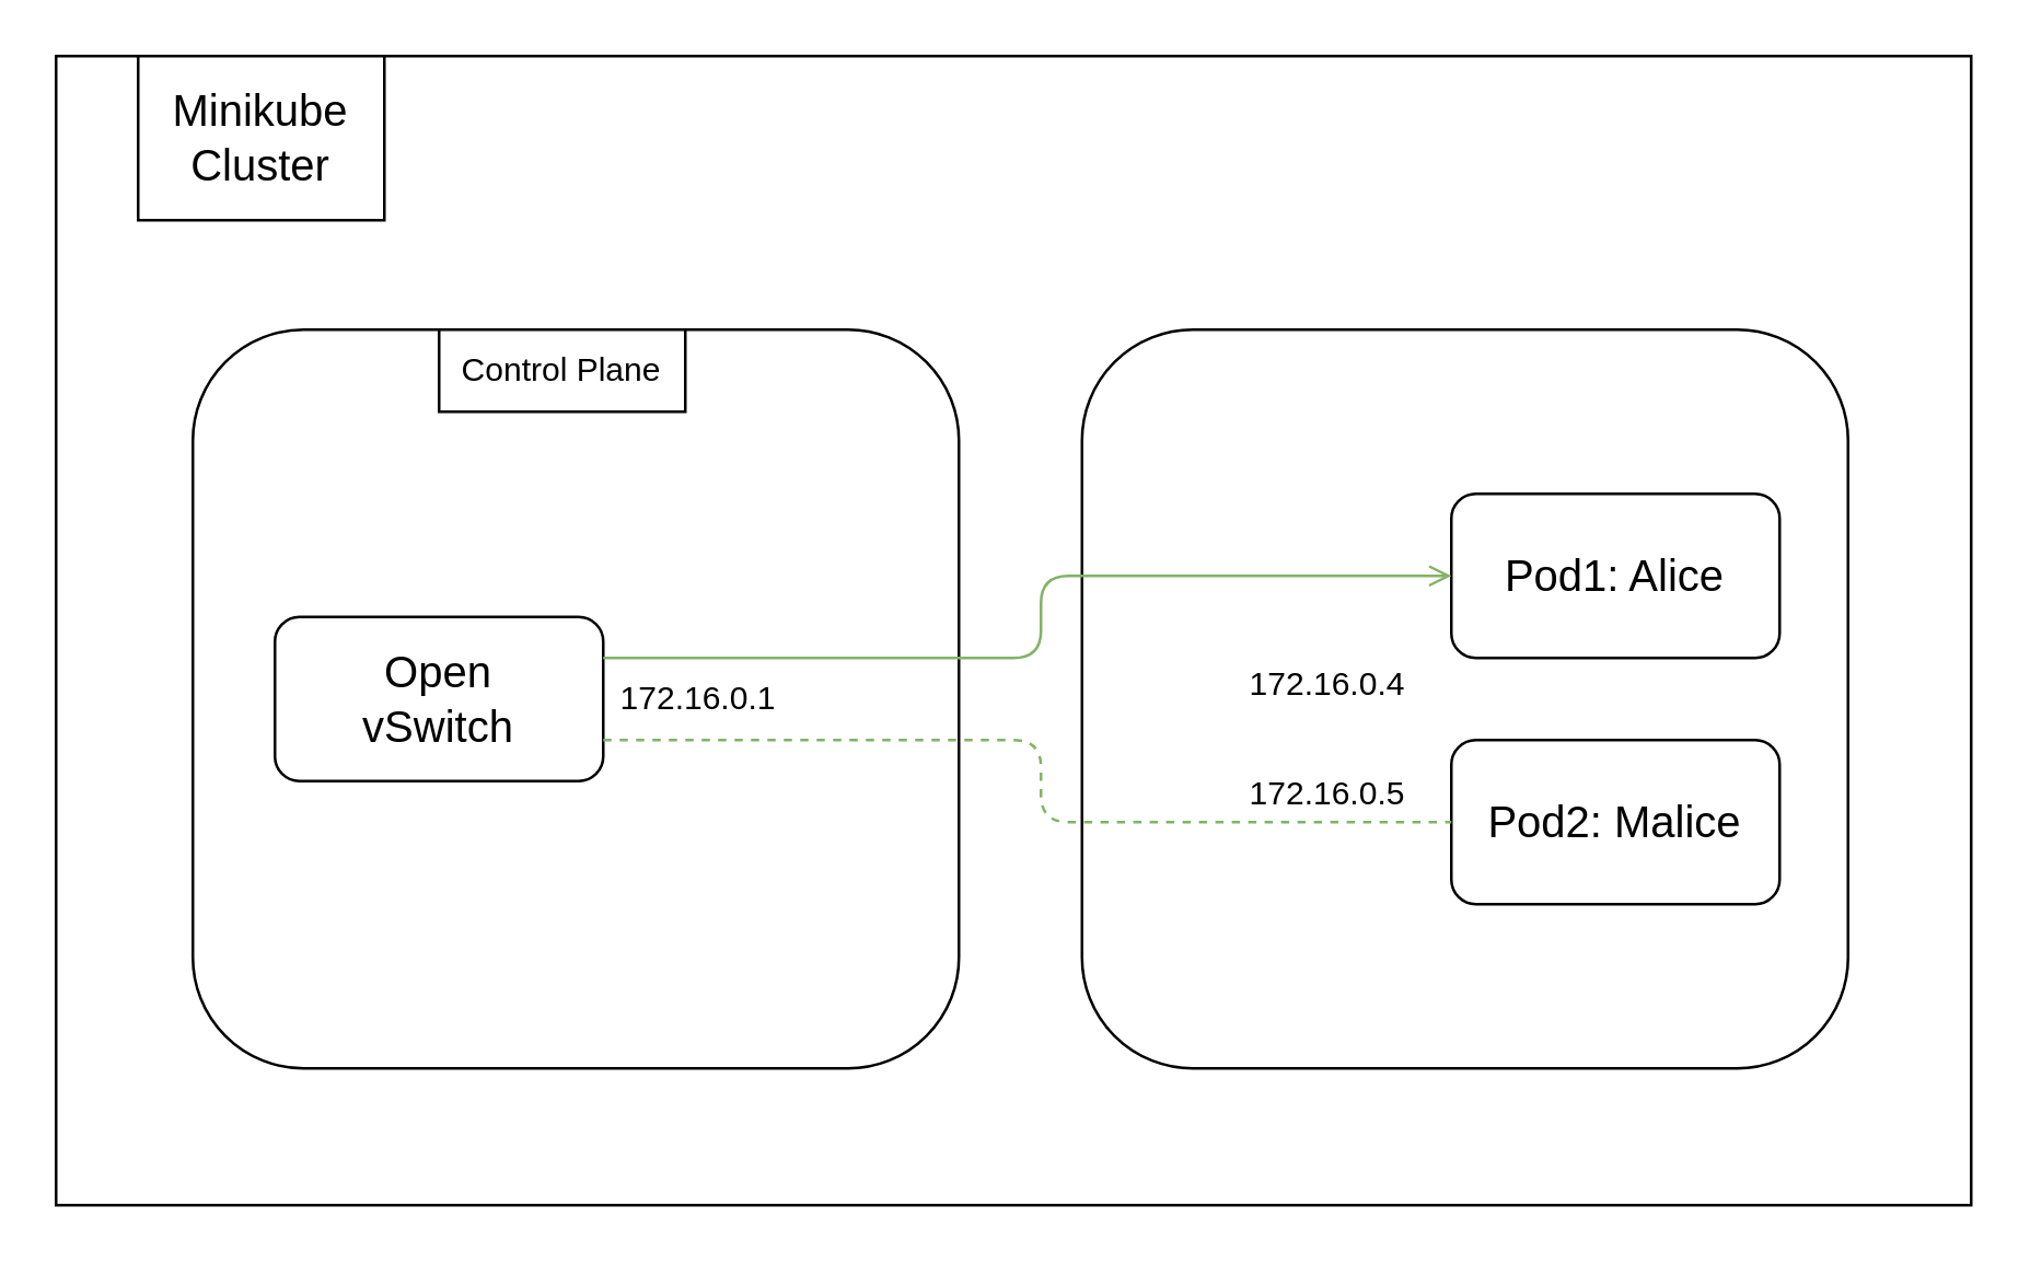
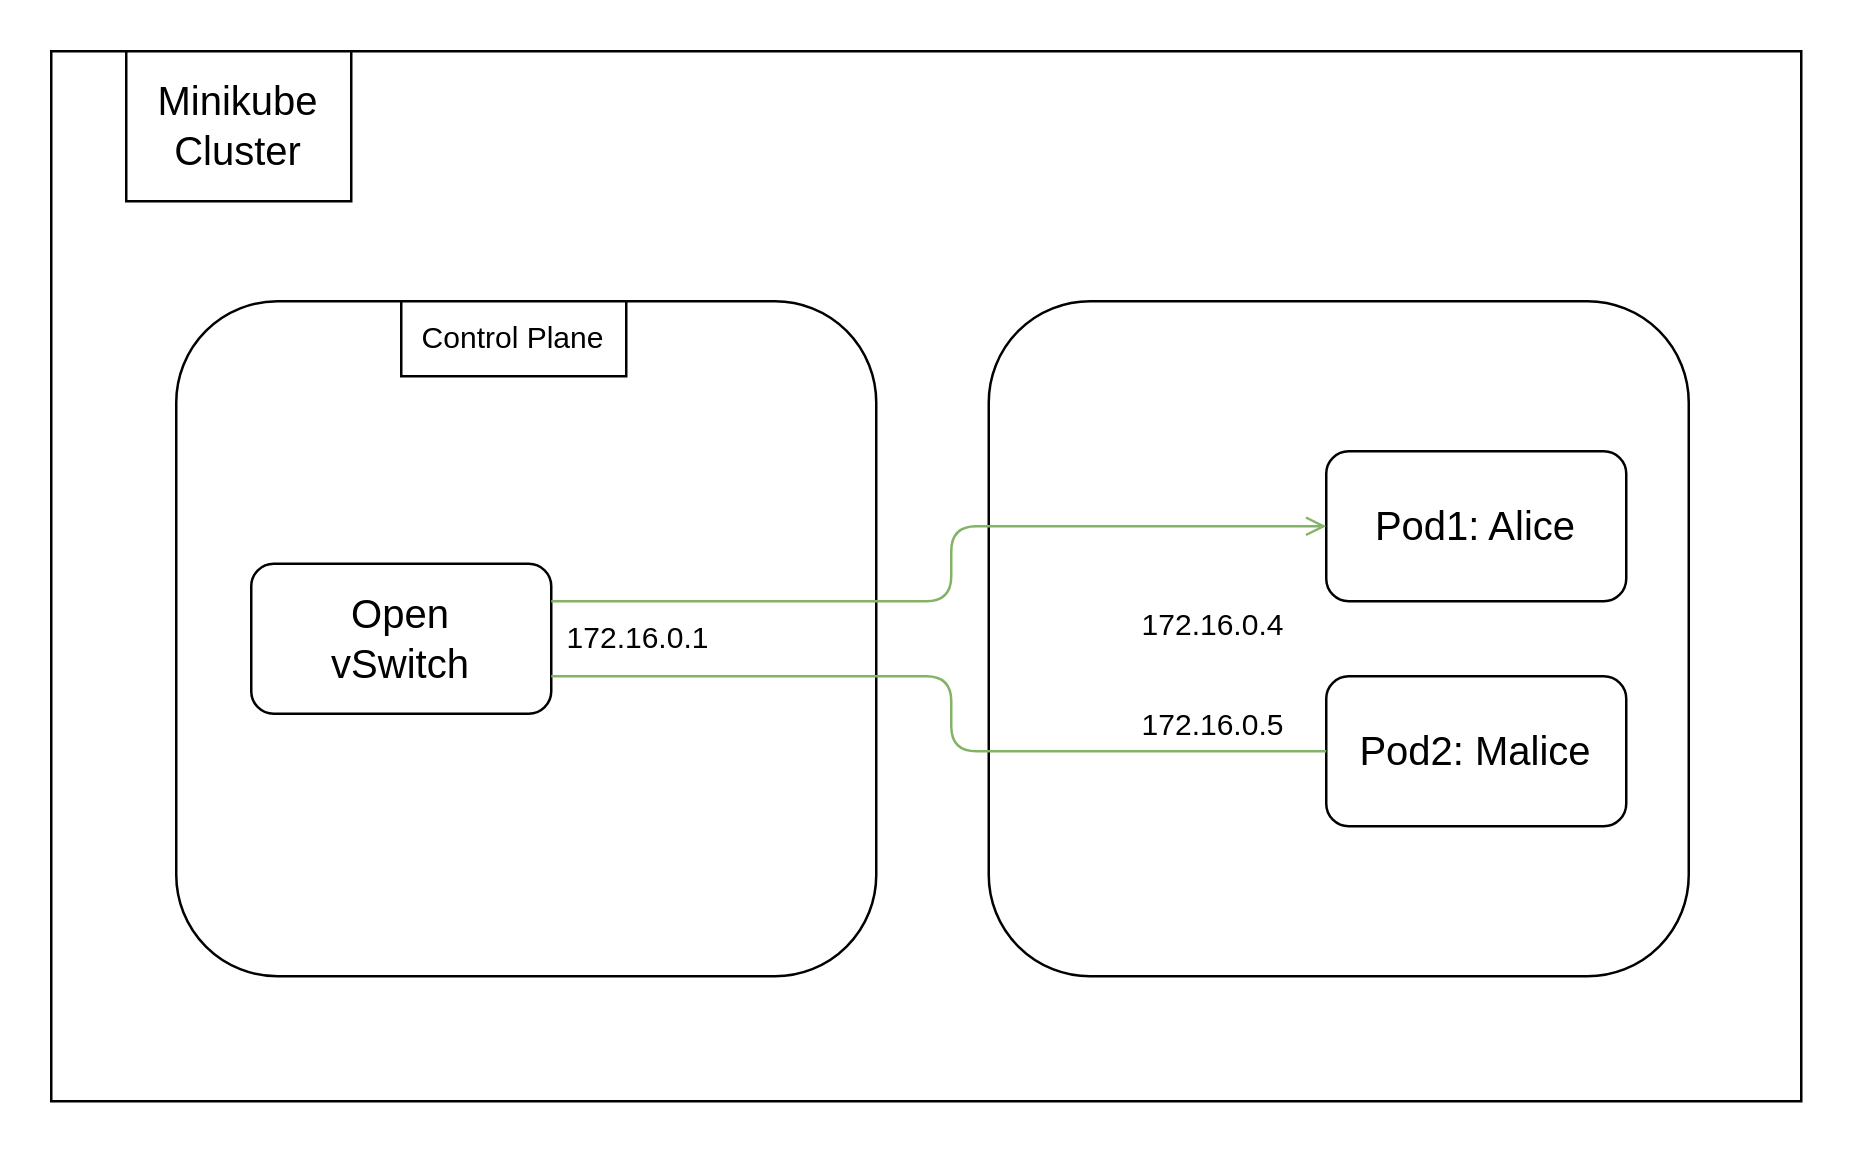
  <mxCell id="0" />
  <mxCell id="1" parent="0" />
  <mxCell id="2" value="" style="rounded=0;whiteSpace=wrap;html=1;" parent="1" vertex="1"><mxGeometry x="20" y="20" width="700" height="420" as="geometry" /></mxCell>
  <mxCell id="3" value="&lt;font style=&quot;font-size: 16px&quot;&gt;Minikube Cluster&lt;/font&gt;" style="rounded=0;whiteSpace=wrap;html=1;" parent="1" vertex="1"><mxGeometry x="50" y="20" width="90" height="60" as="geometry" /></mxCell>
  <mxCell id="4" value="" style="rounded=1;whiteSpace=wrap;html=1;" parent="1" vertex="1"><mxGeometry x="70" y="120" width="280" height="270" as="geometry" /></mxCell>
  <mxCell id="5" value="Control Plane" style="rounded=0;whiteSpace=wrap;html=1;" parent="1" vertex="1"><mxGeometry x="160" y="120" width="90" height="30" as="geometry" /></mxCell>
  <mxCell id="6" value="&lt;font style=&quot;font-size: 16px&quot;&gt;Open&lt;br&gt;vSwitch&lt;br&gt;&lt;/font&gt;" style="rounded=1;whiteSpace=wrap;html=1;" parent="1" vertex="1"><mxGeometry x="100" y="225" width="120" height="60" as="geometry" /></mxCell>
  <mxCell id="7" value="" style="rounded=1;whiteSpace=wrap;html=1;" parent="1" vertex="1"><mxGeometry x="395" y="120" width="280" height="270" as="geometry" /></mxCell>
  <mxCell id="8" value="&lt;font style=&quot;font-size: 16px&quot;&gt;Pod1: Alice&lt;/font&gt;" style="rounded=1;whiteSpace=wrap;html=1;" parent="1" vertex="1"><mxGeometry x="530" y="180" width="120" height="60" as="geometry" /></mxCell>
  <mxCell id="9" value="&lt;font style=&quot;font-size: 16px&quot;&gt;Pod2: Malice&lt;/font&gt;" style="rounded=1;whiteSpace=wrap;html=1;" parent="1" vertex="1"><mxGeometry x="530" y="270" width="120" height="60" as="geometry" /></mxCell>
  <mxCell id="10" value="" style="endArrow=open;html=1;exitX=1;exitY=0.25;exitDx=0;exitDy=0;entryX=0;entryY=0.5;entryDx=0;entryDy=0;fillColor=#d5e8d4;strokeColor=#82b366;" parent="1" source="6" target="8" edge="1"><mxGeometry width="50" height="50" relative="1" as="geometry"><mxPoint x="890" y="410" as="sourcePoint" /><mxPoint x="940" y="360" as="targetPoint" /><Array as="points"><mxPoint x="380" y="240" /><mxPoint x="380" y="210" /></Array></mxGeometry></mxCell>
- <mxCell id="11" value="" style="endArrow=none;html=1;exitX=1;exitY=0.75;exitDx=0;exitDy=0;entryX=0;entryY=0.5;entryDx=0;entryDy=0;fillColor=#d5e8d4;strokeColor=#82b366;dashed=1;" parent="1" source="6" target="9" edge="1"><mxGeometry width="50" height="50" relative="1" as="geometry"><mxPoint x="890" y="410" as="sourcePoint" /><mxPoint x="940" y="360" as="targetPoint" /><Array as="points"><mxPoint x="380" y="270" /><mxPoint x="380" y="300" /></Array></mxGeometry></mxCell>
+ <mxCell id="11" value="" style="endArrow=none;html=1;exitX=1;exitY=0.75;exitDx=0;exitDy=0;entryX=0;entryY=0.5;entryDx=0;entryDy=0;fillColor=#d5e8d4;strokeColor=#82b366;" parent="1" source="6" target="9" edge="1"><mxGeometry width="50" height="50" relative="1" as="geometry"><mxPoint x="890" y="410" as="sourcePoint" /><mxPoint x="940" y="360" as="targetPoint" /><Array as="points"><mxPoint x="380" y="270" /><mxPoint x="380" y="300" /></Array></mxGeometry></mxCell>
  <mxCell id="12" value="172.16.0.4" style="text;html=1;strokeColor=none;fillColor=none;align=center;verticalAlign=middle;whiteSpace=wrap;rounded=0;" vertex="1" parent="1"><mxGeometry x="450" y="240" width="70" height="20" as="geometry" /></mxCell>
  <mxCell id="13" value="172.16.0.5" style="text;html=1;strokeColor=none;fillColor=none;align=center;verticalAlign=middle;whiteSpace=wrap;rounded=0;" vertex="1" parent="1"><mxGeometry x="450" y="280" width="70" height="20" as="geometry" /></mxCell>
  <mxCell id="14" value="172.16.0.1" style="text;html=1;strokeColor=none;fillColor=none;align=center;verticalAlign=middle;whiteSpace=wrap;rounded=0;" vertex="1" parent="1"><mxGeometry x="220" y="245" width="70" height="20" as="geometry" /></mxCell>
